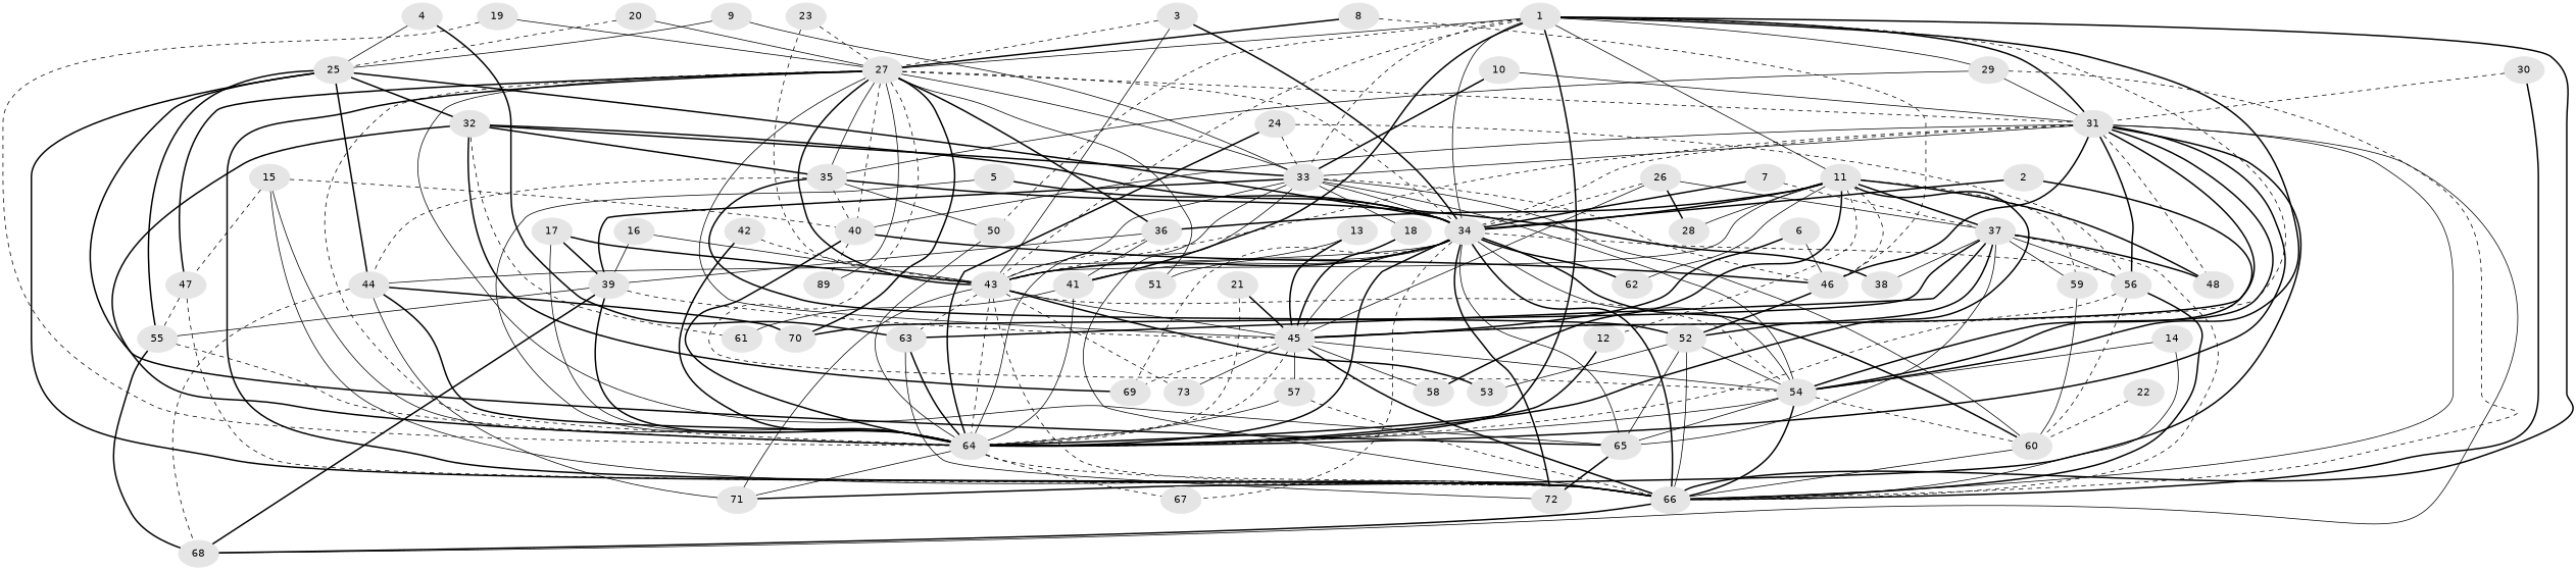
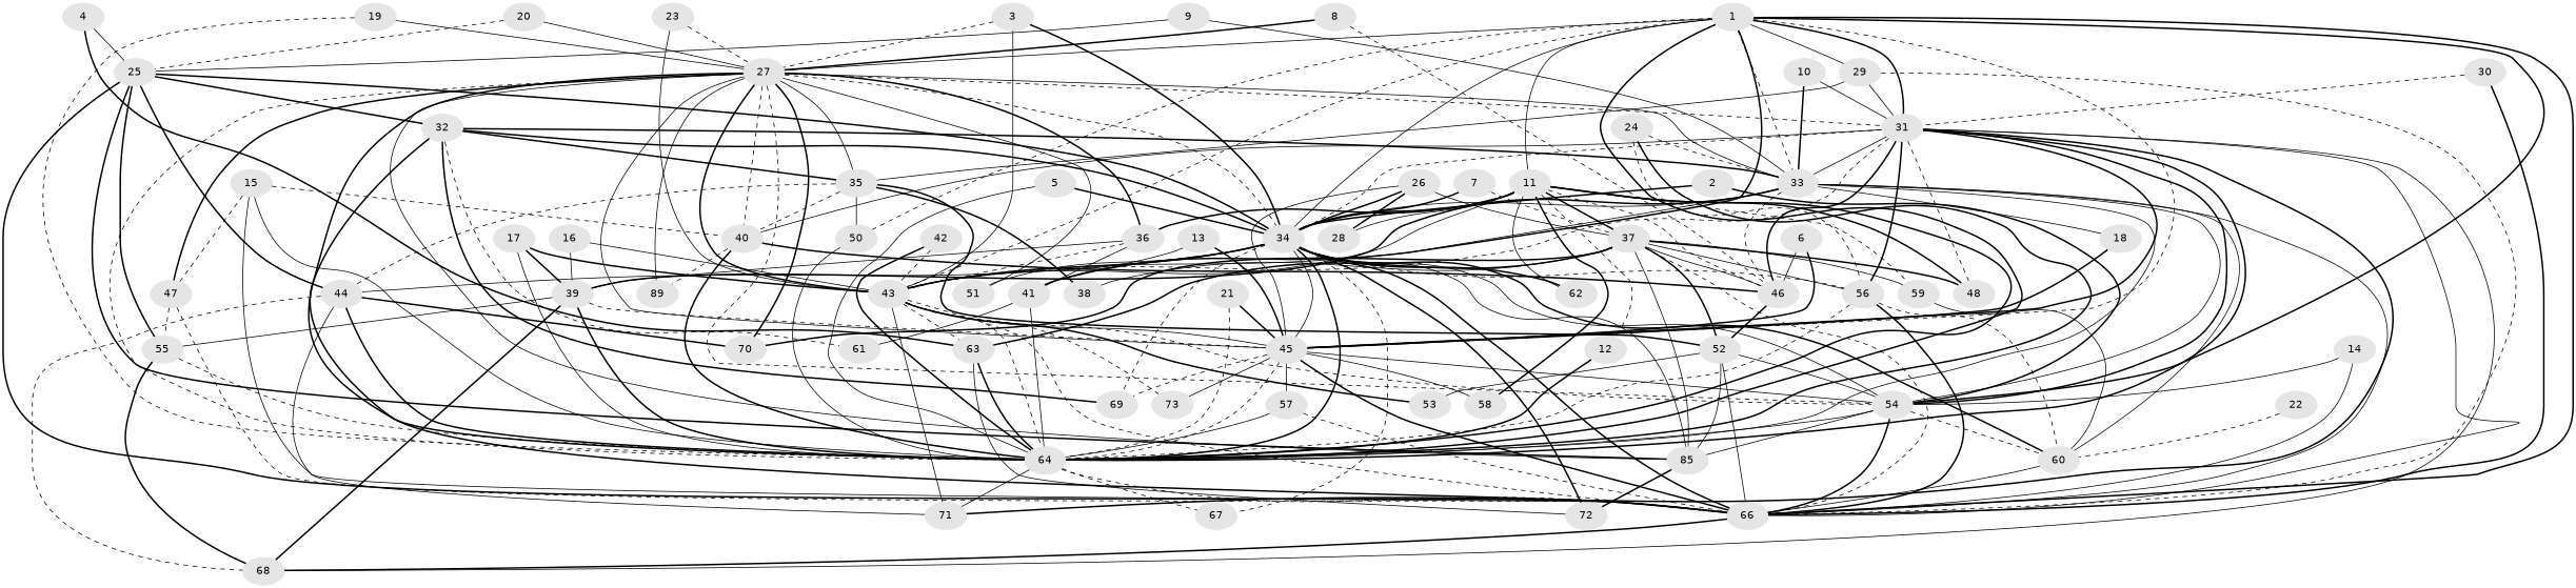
  graph {
    fontname="DejaVu Sans"
    node [color=gray90 fontname="DejaVu Sans" style=filled]
    edge [fontname="DejaVu Sans" style=solid weight=1.0]
    1
    11
    27
    29
    31
    33
    34
    41
    43
    45
    50
    54
    64
    66
    46
    37
    12
    28
    36
    48
    58
    59
    62
    40
    47
-   65
+   65 [label=85]
    35
    n28 [label=89]
    51
    70
    56
    68
    71
    39
    18
    60
    44
    69
    67
    72
    61
    63
    53
    73
    57
    2
    3
    4
    25
    32
    55
    5
    6
    52
    7
    38
    8
    9
    10
    13
    14
    15
    16
    17
    19
    20
    21
    22
    23
    24
    26
    30
    42
    1 -- 11
    1 -- 27
    1 -- 29
    1 -- 31 [style=bold]
    1 -- 33 [style=dashed]
    1 -- 34
    1 -- 41 [style=bold]
    1 -- 43 [style=dashed]
    1 -- 45 [style=dashed]
    1 -- 50 [style=dashed]
    1 -- 54 [style=bold]
    1 -- 64 [style=bold]
    1 -- 66 [style=bold]
    11 -- 34 [style=bold]
    11 -- 43
    11 -- 64 [style=bold]
    11 -- 46 [style=dashed]
    11 -- 37 [style=bold]
    11 -- 12 [style=dashed]
    11 -- 28
    11 -- 36 [style=bold]
    11 -- 48 [style=bold]
    11 -- 58 [style=bold]
    11 -- 59 [style=dashed]
    11 -- 62
    27 -- 31 [style=dashed]
    27 -- 33
    27 -- 34 [style=dashed]
    27 -- 43 [style=bold]
    27 -- 45
    27 -- 54 [style=dashed]
    27 -- 64 [style=dashed]
    27 -- 66 [style=bold weight=2.0]
    27 -- 36 [style=bold]
    27 -- 40 [style=dashed]
    27 -- 47 [style=bold]
    27 -- 65
    27 -- 35
    27 -- n28
    27 -- 51
    27 -- 70 [style=bold weight=2.0]
    29 -- 31
    29 -- 66 [style=dashed]
    29 -- 35
    31 -- 33
    31 -- 34 [style=dashed]
    31 -- 43 [style=dashed]
    31 -- 45 [style=bold]
    31 -- 54 [style=bold]
    31 -- 64 [style=bold weight=2.0]
    31 -- 66
    31 -- 46 [style=bold]
    31 -- 48 [style=dashed]
    31 -- 40 [weight=2.0]
    31 -- 56 [style=bold]
    31 -- 68
    31 -- 71 [style=bold]
    33 -- 34
    33 -- 43
    33 -- 54
    33 -- 64 [weight=2.0]
    33 -- 66
    33 -- 46 [style=dashed]
    33 -- 39 [style=bold]
    33 -- 18
    33 -- 60
    34 -- 41
    34 -- 43 [style=bold]
    34 -- 45
    34 -- 54
    34 -- 64 [style=bold]
    34 -- 66 [style=bold weight=2.0]
    34 -- 62 [style=bold]
    34 -- 65
    34 -- 51
    34 -- 56 [style=dashed]
    34 -- 60 [style=bold]
    34 -- 44
    34 -- 69 [style=dashed]
    34 -- 67 [style=dashed]
    34 -- 72 [style=bold]
    41 -- 64
    41 -- 61
    43 -- 45
    43 -- 54 [style=dashed]
    43 -- 64 [style=dashed]
    43 -- 66 [style=dashed]
    43 -- 71
    43 -- 63 [style=dashed]
    43 -- 53 [style=bold]
    43 -- 73 [style=dashed]
    45 -- 54
    45 -- 64 [style=dashed weight=2.0]
    45 -- 66 [style=bold]
    45 -- 58
    45 -- 69 [style=dashed]
    45 -- 73
    45 -- 57
    50 -- 64
    54 -- 64
    54 -- 66 [style=bold]
    54 -- 65
    54 -- 60 [style=dashed]
    64 -- 66 [style=dashed]
    64 -- 71
    64 -- 67 [style=dashed]
    66 -- 68 [style=bold]
    46 -- 52 [style=bold]
    37 -- 66 [style=dashed]
+   37 -- 46
    37 -- 48 [style=bold]
    37 -- 59
    37 -- 65
    37 -- 70 [style=bold]
    37 -- 56
    37 -- 63 [style=bold weight=2.0]
    37 -- 52 [style=bold]
    37 -- 38
    12 -- 64 [style=bold]
    36 -- 41
    36 -- 43 [style=dashed]
    36 -- 39 [weight=2.0]
    59 -- 60
    40 -- 64 [style=bold]
    40 -- 46 [style=bold]
    40 -- n28 [style=dashed]
    47 -- 66 [style=dashed]
    47 -- 55 [style=dashed]
    65 -- 72 [style=bold]
    35 -- 50
    35 -- 40 [style=dashed]
    35 -- 44 [style=dashed]
    35 -- 52 [style=bold]
    35 -- 38 [style=bold]
    56 -- 64 [style=dashed]
    56 -- 66 [style=bold]
    56 -- 60 [style=dashed]
    39 -- 45 [style=dashed]
    39 -- 64 [style=bold]
    39 -- 68 [style=bold]
    39 -- 55
    18 -- 45 [style=bold]
    60 -- 66 [weight=2.0]
    44 -- 64 [style=bold]
    44 -- 70 [style=bold]
    44 -- 68 [style=dashed]
    44 -- 71
    63 -- 64 [style=bold]
    63 -- 72
    57 -- 64 [weight=2.0]
    57 -- 66 [style=dashed]
    2 -- 34 [style=bold]
    2 -- 54 [style=bold]
    3 -- 27 [style=dashed]
    3 -- 34 [style=bold]
    3 -- 43
    4 -- 63 [style=bold]
    4 -- 25
    25 -- 34 [style=bold]
    25 -- 66 [style=bold weight=2.0]
    25 -- 65 [style=bold]
    25 -- 44 [style=bold]
    25 -- 32 [style=bold]
    25 -- 55 [style=bold]
    32 -- 33 [style=bold weight=2.0]
    32 -- 34 [style=bold]
    32 -- 64 [style=bold weight=2.0]
    32 -- 35 [style=bold]
    32 -- 69 [style=bold]
    32 -- 61 [style=dashed]
    55 -- 64 [style=dashed]
    55 -- 68 [style=bold]
    5 -- 34 [style=bold]
    5 -- 64
    6 -- 45 [style=bold]
    6 -- 46
    52 -- 54
    52 -- 66 [weight=2.0]
    52 -- 65
    52 -- 53
    7 -- 34 [style=bold]
    7 -- 37 [style=dashed]
    8 -- 27 [style=bold]
    8 -- 46 [style=dashed]
    9 -- 33
    9 -- 25
    10 -- 31
    10 -- 33 [style=bold]
    13 -- 43
    13 -- 45 [style=bold]
    14 -- 54
    14 -- 66
    15 -- 64
    15 -- 66
    15 -- 40 [style=dashed]
    15 -- 47 [style=dashed]
    16 -- 43
    16 -- 39
    17 -- 43 [style=bold]
    17 -- 64
    17 -- 39 [style=bold]
    19 -- 27
    19 -- 64 [style=dashed]
    20 -- 27
    20 -- 25 [style=dashed]
    21 -- 45 [style=bold]
    21 -- 64 [style=dashed]
    22 -- 60 [style=dashed]
    23 -- 27 [style=dashed]
-   23 -- 43 [style=dashed]
+   23 -- 43
    24 -- 33 [style=dashed]
    24 -- 64 [style=bold]
    24 -- 56 [style=dashed]
-   26 -- 34 [style=dashed]
+   26 -- 34 [style=bold]
    26 -- 45
    26 -- 37
    26 -- 28 [style=bold]
    30 -- 31 [style=dashed]
    30 -- 66 [style=bold]
    42 -- 43 [style=dashed]
    42 -- 64 [style=bold]
  }
